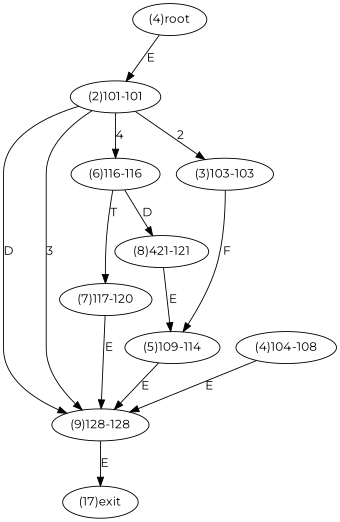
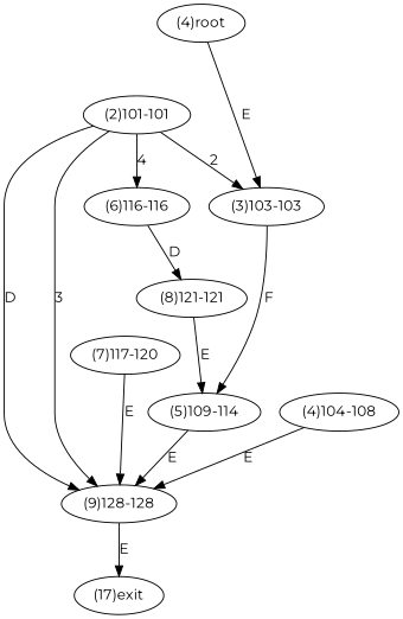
  digraph {
    fontname=Montserrat
    node [fontname=Montserrat]
    edge [fontname=Montserrat]
    n1 [label="(4)root"]
    n2 [label="(2)101-101"]
    n3 [label="(3)103-103"]
    n4 [label="(6)116-116"]
    n5 [label="(9)128-128"]
    n6 [label="(5)109-114"]
    n7 [label="(7)117-120"]
-   n8 [label="(8)421-121"]
+   n8 [label="(8)121-121"]
    n9 [label="(17)exit"]
    n10 [label="(4)104-108"]
-   n1 -> n2 [label=E]
+   n1 -> n3 [label=E]
    n2 -> n3 [label=2]
    n2 -> n4 [label=4]
    n2 -> n5 [label=3]
    n2 -> n5 [label=D]
    n3 -> n6 [label=F]
-   n4 -> n7 [label=T]
    n4 -> n8 [label=D]
    n5 -> n9 [label=E]
    n6 -> n5 [label=E]
    n7 -> n5 [label=E]
    n8 -> n6 [label=E]
    n10 -> n5 [label=E]
  }
